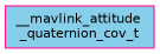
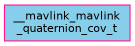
  digraph {
    rankdir=LR
-   n1 [color=deeppink fillcolor=skyblue fontname=Helvetica fontsize=10 height=0.2 label="__mavlink_attitude\l_quaternion_cov_t" shape=record style=filled width=0.4]
+   n1 [color=deeppink fillcolor=skyblue fontname=Helvetica fontsize=10 height=0.2 label="__mavlink_mavlink\l_quaternion_cov_t" shape=record style=filled width=0.4]
  }
